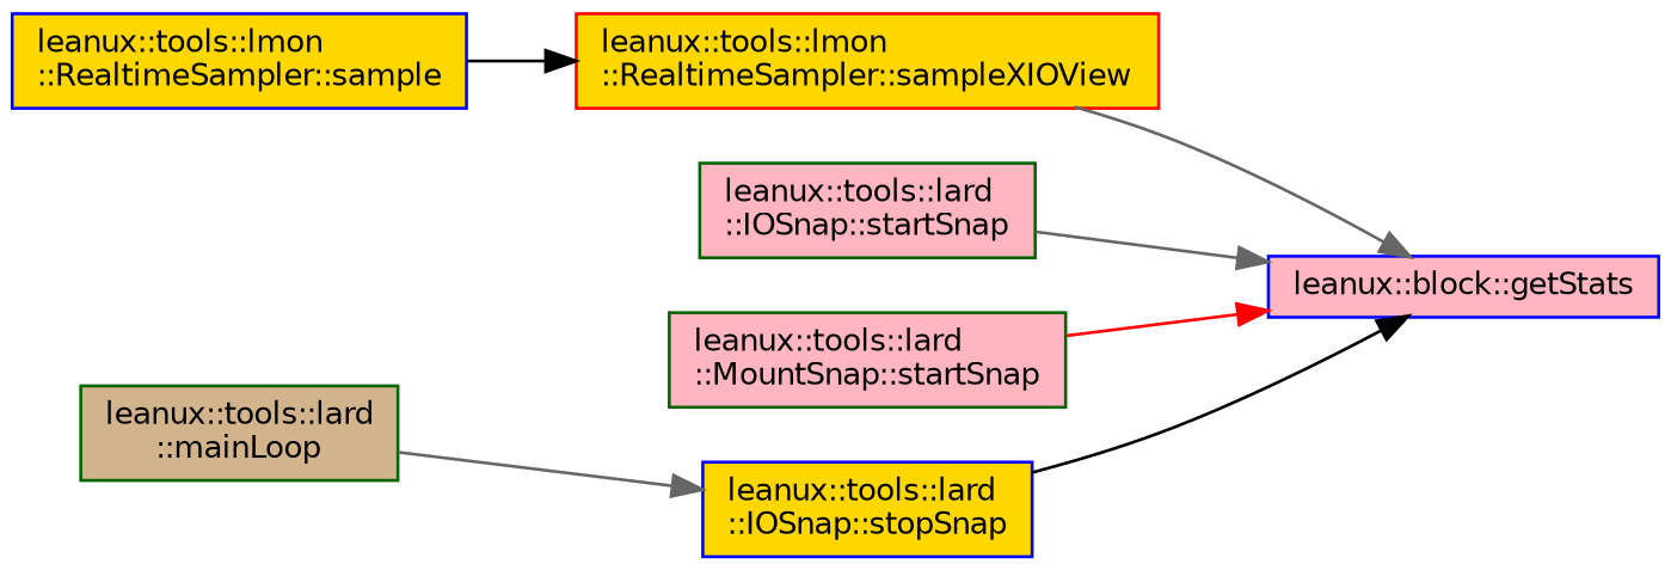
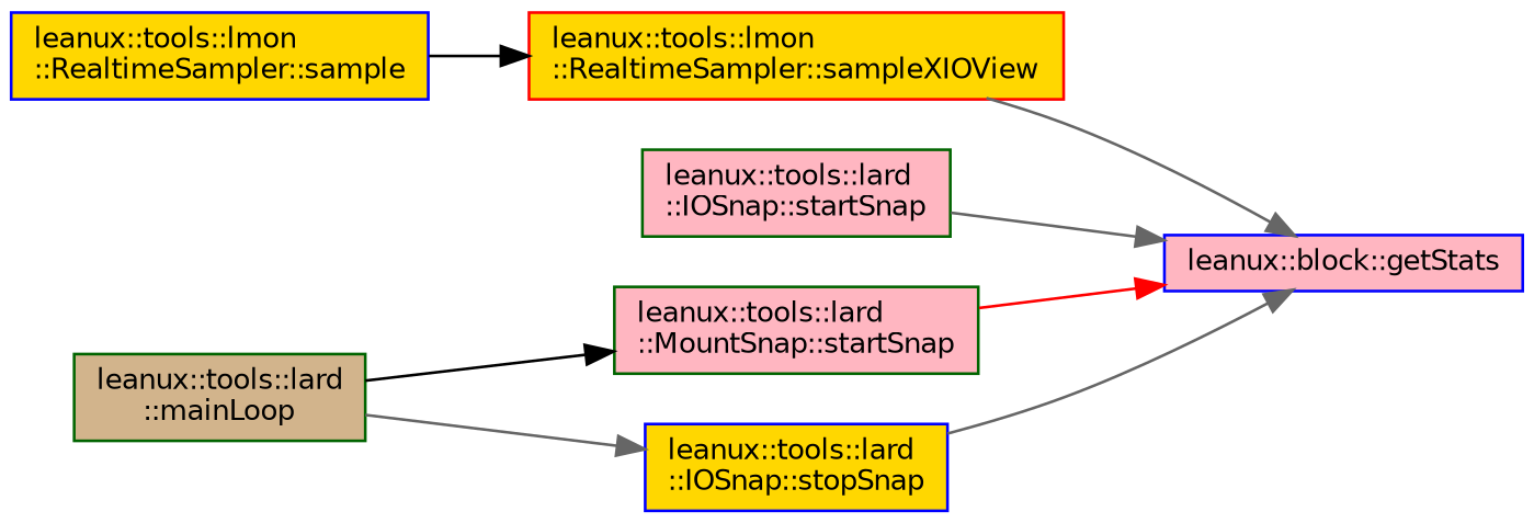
  digraph {
    rankdir=RL
    node [color=blue fillcolor=lightpink fontname=Helvetica fontsize=10 shape=record style=filled]
    edge [color=gray40 dir=back fontname=Helvetica fontsize=10 labelfontname=Helvetica labelfontsize=10 style=solid]
    n1 [fontcolor=black height=0.2 label="leanux::block::getStats" width=0.4]
    n2 [color=red fillcolor=gold height=0.2 label="leanux::tools::lmon\l::RealtimeSampler::sampleXIOView" width=0.4]
    n3 [color=darkgreen height=0.2 label="leanux::tools::lard\l::IOSnap::startSnap" width=0.4]
    n4 [color=darkgreen height=0.2 label="leanux::tools::lard\l::MountSnap::startSnap" width=0.4]
    n5 [fillcolor=gold height=0.2 label="leanux::tools::lard\l::IOSnap::stopSnap" width=0.4]
    n6 [fillcolor=gold height=0.2 label="leanux::tools::lmon\l::RealtimeSampler::sample" width=0.4]
    n7 [color=darkgreen fillcolor=tan height=0.2 label="leanux::tools::lard\l::mainLoop" width=0.4]
    n1 -> n2
    n1 -> n3
    n1 -> n4 [color=red]
-   n1 -> n5 [color=black]
+   n1 -> n5
    n2 -> n6 [color=black]
+   n4 -> n7 [color=black]
    n5 -> n7
  }
